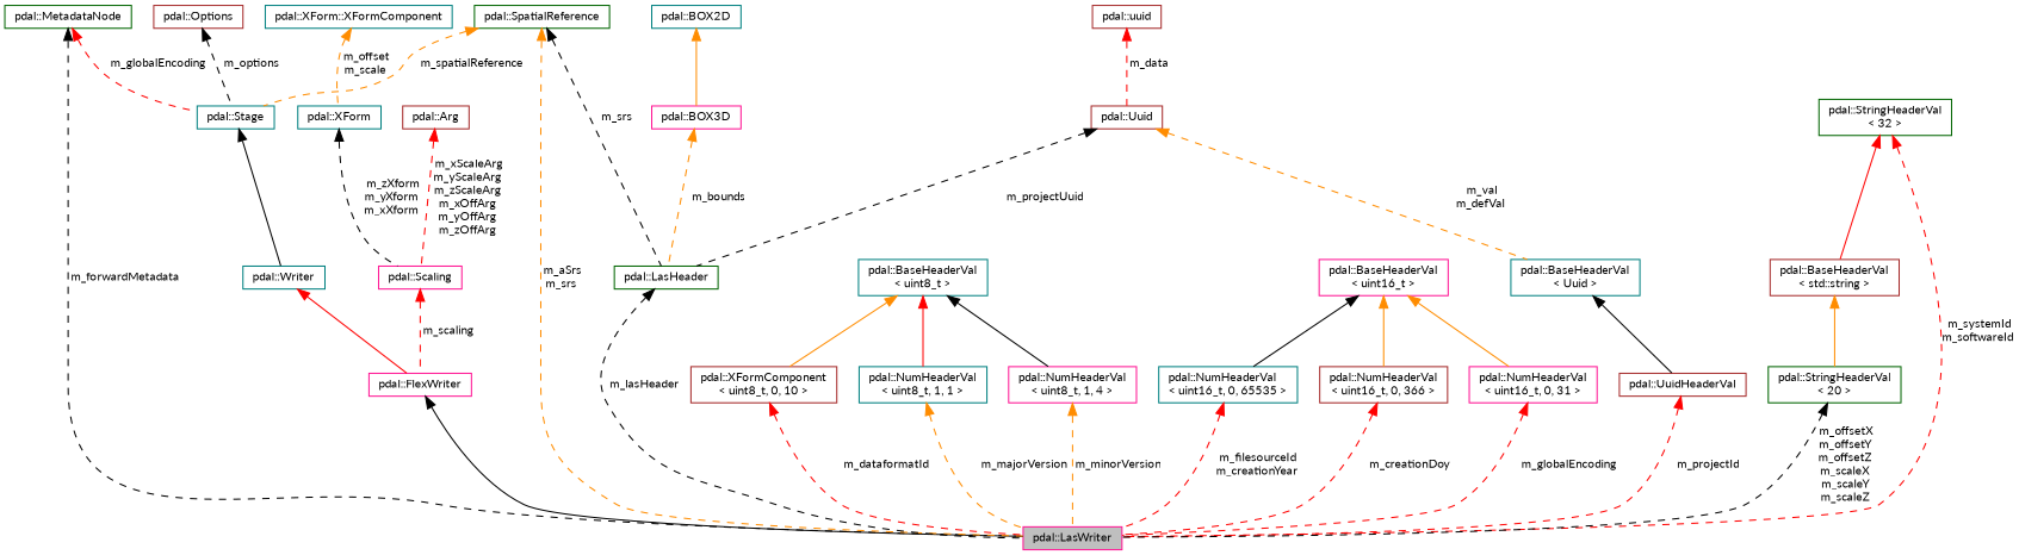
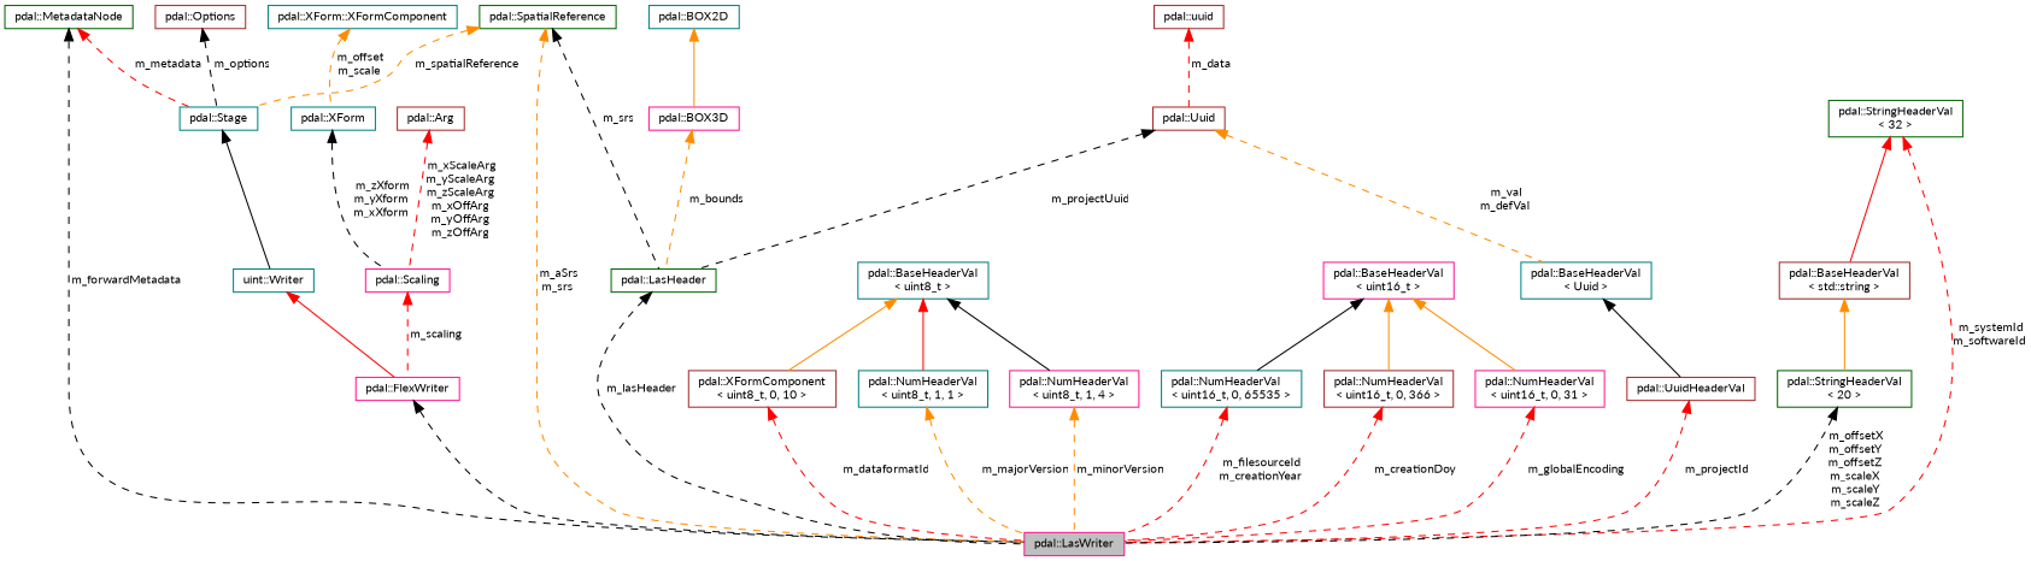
  digraph {
    fontname=Lato
    rankdir=TB
    node [color=teal fillcolor=white fontname=Lato fontsize=10 shape=record style=filled]
    edge [color=red dir=back fontname=Lato fontsize=10 labelfontname=Helvetica labelfontsize=10 style=dashed]
    n1 [color=deeppink fillcolor=grey75 fontcolor=black height=0.2 label="pdal::LasWriter" width=0.4]
    n2 [color=deeppink height=0.2 label="pdal::FlexWriter" width=0.4]
-   n3 [height=0.2 label="pdal::Writer" width=0.4]
+   n3 [height=0.2 label="uint::Writer" width=0.4]
    n4 [height=0.2 label="pdal::Stage" width=0.4]
    n5 [color=darkgreen height=0.2 label="pdal::MetadataNode" width=0.4]
    n6 [color=darkgreen height=0.2 label="pdal::SpatialReference" width=0.4]
    n7 [color=darkgreen height=0.2 label="pdal::LasHeader" width=0.4]
    n8 [color=brown height=0.2 label="pdal::Options" width=0.4]
    n9 [color=deeppink height=0.2 label="pdal::Scaling" width=0.4]
    n10 [color=brown height=0.2 label="pdal::Arg" width=0.4]
    n11 [height=0.2 label="pdal::XForm" width=0.4]
    n12 [height=0.2 label="pdal::XForm::XFormComponent" width=0.4]
    n13 [height=0.2 label="pdal::NumHeaderVal\l\< uint8_t, 1, 1 \>" width=0.4]
    n14 [height=0.2 label="pdal::BaseHeaderVal\l\< uint8_t \>" width=0.4]
    n15 [color=deeppink height=0.2 label="pdal::NumHeaderVal\l\< uint8_t, 1, 4 \>" width=0.4]
    n16 [color=brown height=0.2 label="pdal::XFormComponent\l\< uint8_t, 0, 10 \>" width=0.4]
    n17 [color=brown height=0.2 label="pdal::NumHeaderVal\l\< uint16_t, 0, 366 \>" width=0.4]
    n18 [color=deeppink height=0.2 label="pdal::BaseHeaderVal\l\< uint16_t \>" width=0.4]
    n19 [color=deeppink height=0.2 label="pdal::NumHeaderVal\l\< uint16_t, 0, 31 \>" width=0.4]
    n20 [height=0.2 label="pdal::NumHeaderVal\l\< uint16_t, 0, 65535 \>" width=0.4]
    n21 [color=brown height=0.2 label="pdal::Uuid" width=0.4]
    n22 [height=0.2 label="pdal::BaseHeaderVal\l\< Uuid \>" width=0.4]
    n23 [color=brown height=0.2 label="pdal::UuidHeaderVal" width=0.4]
    n24 [color=brown height=0.2 label="pdal::uuid" width=0.4]
    n25 [color=deeppink height=0.2 label="pdal::BOX3D" width=0.4]
    n26 [height=0.2 label="pdal::BOX2D" width=0.4]
    n27 [color=darkgreen height=0.2 label="pdal::StringHeaderVal\l\< 32 \>" width=0.4]
    n28 [color=brown height=0.2 label="pdal::BaseHeaderVal\l\< std::string \>" width=0.4]
    n29 [color=darkgreen height=0.2 label="pdal::StringHeaderVal\l\< 20 \>" width=0.4]
-   n2 -> n1 [color=black style=solid]
+   n2 -> n1 [color=black]
    n3 -> n2 [style=solid]
    n4 -> n3 [color=black style=solid]
    n5 -> n1 [color=black label=" m_forwardMetadata"]
-   n5 -> n4 [label=" m_globalEncoding"]
+   n5 -> n4 [label=" m_metadata"]
    n6 -> n1 [color=darkorange label=" m_aSrs\nm_srs"]
    n6 -> n4 [color=darkorange label=" m_spatialReference"]
    n6 -> n7 [color=black label=" m_srs"]
    n7 -> n1 [color=black label=" m_lasHeader"]
    n8 -> n4 [color=black label=" m_options"]
    n9 -> n2 [label=" m_scaling"]
    n10 -> n9 [label=" m_xScaleArg\nm_yScaleArg\nm_zScaleArg\nm_xOffArg\nm_yOffArg\nm_zOffArg"]
    n11 -> n9 [color=black label=" m_zXform\nm_yXform\nm_xXform"]
    n12 -> n11 [color=darkorange label=" m_offset\nm_scale"]
    n13 -> n1 [color=darkorange label=" m_majorVersion"]
    n14 -> n13 [style=solid]
    n14 -> n15 [color=black style=solid]
    n14 -> n16 [color=darkorange style=solid]
    n15 -> n1 [color=darkorange label=" m_minorVersion"]
    n16 -> n1 [label=" m_dataformatId"]
    n17 -> n1 [label=" m_creationDoy"]
    n18 -> n17 [color=darkorange style=solid]
    n18 -> n19 [color=darkorange style=solid]
    n18 -> n20 [color=black style=solid]
    n19 -> n1 [label=" m_globalEncoding"]
    n20 -> n1 [label=" m_filesourceId\nm_creationYear"]
    n21 -> n7 [color=black label=" m_projectUuid"]
    n21 -> n22 [color=darkorange label=" m_val\nm_defVal"]
    n22 -> n23 [color=black style=solid]
    n23 -> n1 [label=" m_projectId"]
    n24 -> n21 [label=" m_data"]
    n25 -> n7 [color=darkorange label=" m_bounds"]
    n26 -> n25 [color=darkorange style=solid]
    n27 -> n1 [label=" m_systemId\nm_softwareId"]
    n27 -> n28 [style=solid]
    n28 -> n29 [color=darkorange style=solid]
    n29 -> n1 [color=black label=" m_offsetX\nm_offsetY\nm_offsetZ\nm_scaleX\nm_scaleY\nm_scaleZ"]
  }
